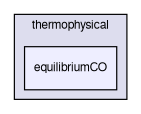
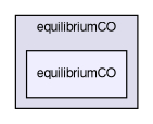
  digraph {
    compound=true
    n1 [fillcolor="#eeeeff" fontname=FreeSans fontsize=10 label=equilibriumCO pencolor=black shape=box style=filled]
    subgraph cluster_1 {
      bgcolor="#ddddee"
      fontname=FreeSans
      fontsize=10
-     label=thermophysical
+     label=equilibriumCO
      pencolor=black
      n1
    }
  }
